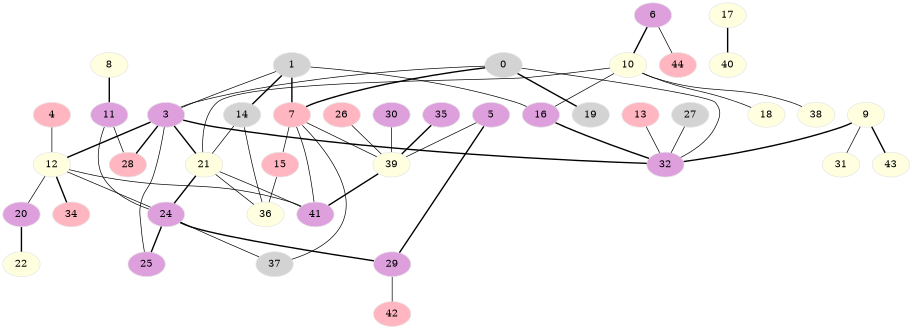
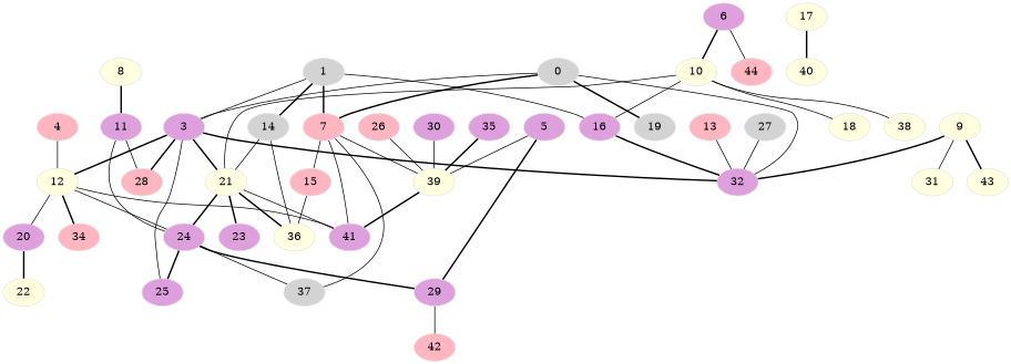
  graph {
    node [color=gray90 fillcolor=plum style=filled]
    edge [style=solid weight=1.0]
    1 [fillcolor=lightgrey]
    3
    7 [fillcolor=lightpink]
    14 [fillcolor=lightgrey]
    16
    32
    12 [fillcolor=lightyellow]
    21 [fillcolor=lightyellow]
    28 [fillcolor=lightpink]
    25
    39 [fillcolor=lightyellow]
    15 [fillcolor=lightpink]
    37 [fillcolor=lightgrey]
    41
    36 [fillcolor=lightyellow]
    n16 [fillcolor=lightgrey label=0]
    19 [fillcolor=lightgrey]
    24
    20
    34 [fillcolor=lightpink]
+   23
    29
    4 [fillcolor=lightpink]
    5
    42 [fillcolor=lightpink]
    6
    10 [fillcolor=lightyellow]
    44 [fillcolor=lightpink]
    18 [fillcolor=lightyellow]
    38 [fillcolor=lightyellow]
    11
    8 [fillcolor=lightyellow]
    9 [fillcolor=lightyellow]
    31 [fillcolor=lightyellow]
    43 [fillcolor=lightyellow]
    22 [fillcolor=lightyellow]
    13 [fillcolor=lightpink]
    17 [fillcolor=lightyellow]
    40 [fillcolor=lightyellow]
    26 [fillcolor=lightpink]
    27 [fillcolor=lightgrey]
    30
    35
    1 -- 3
    1 -- 7 [style=bold]
    1 -- 14 [style=bold]
    1 -- 16 [weight=2.0]
    3 -- 32 [style=bold]
    3 -- 12 [style=bold]
    3 -- 21 [style=bold weight=2.0]
    3 -- 28 [style=bold]
    3 -- 25
    7 -- 39
    7 -- 15
    7 -- 37
    7 -- 41
    14 -- 21
    14 -- 36
    16 -- 32 [style=bold]
    12 -- 41
    12 -- 24
    12 -- 20
    12 -- 34 [style=bold]
    21 -- 41
-   21 -- 36
+   21 -- 36 [style=bold]
    21 -- 24 [style=bold]
+   21 -- 23 [style=bold]
    39 -- 41 [style=bold]
    15 -- 36
    n16 -- 3
    n16 -- 7 [style=bold]
    n16 -- 32
    n16 -- 19 [style=bold]
    24 -- 25 [style=bold]
    24 -- 37
    24 -- 29 [style=bold]
    20 -- 22 [style=bold]
    29 -- 42
    4 -- 12
    5 -- 39
    5 -- 29 [style=bold]
    6 -- 10 [style=bold]
    6 -- 44
    10 -- 16
    10 -- 21
    10 -- 18
    10 -- 38
    11 -- 28
    11 -- 24
    8 -- 11 [style=bold]
    9 -- 32 [style=bold]
    9 -- 31
    9 -- 43 [style=bold]
    13 -- 32
    17 -- 40 [style=bold]
    26 -- 39
    27 -- 32
    30 -- 39
    35 -- 39 [style=bold]
  }
